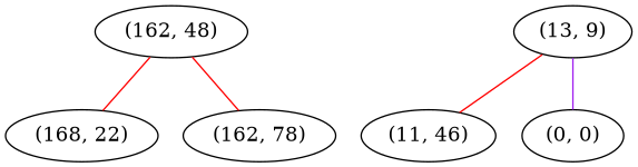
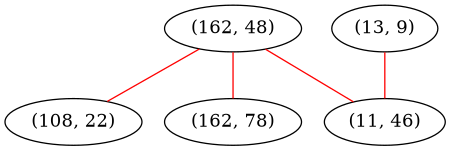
  graph {
    fontname="DejaVu Serif"
    node [fontname="DejaVu Serif"]
    edge [color=red fontname="DejaVu Serif" weight=1]
    "(162, 48)"
-   "(168, 22)"
+   "(168, 22)" [label="(108, 22)"]
    "(11, 46)"
    "(162, 78)"
    n5 [label="(13, 9)"]
-   "(0, 0)"
    "(162, 48)" -- "(168, 22)"
+   "(162, 48)" -- "(11, 46)"
    "(162, 48)" -- "(162, 78)"
    n5 -- "(11, 46)"
-   n5 -- "(0, 0)" [color=purple weight=4]
  }
